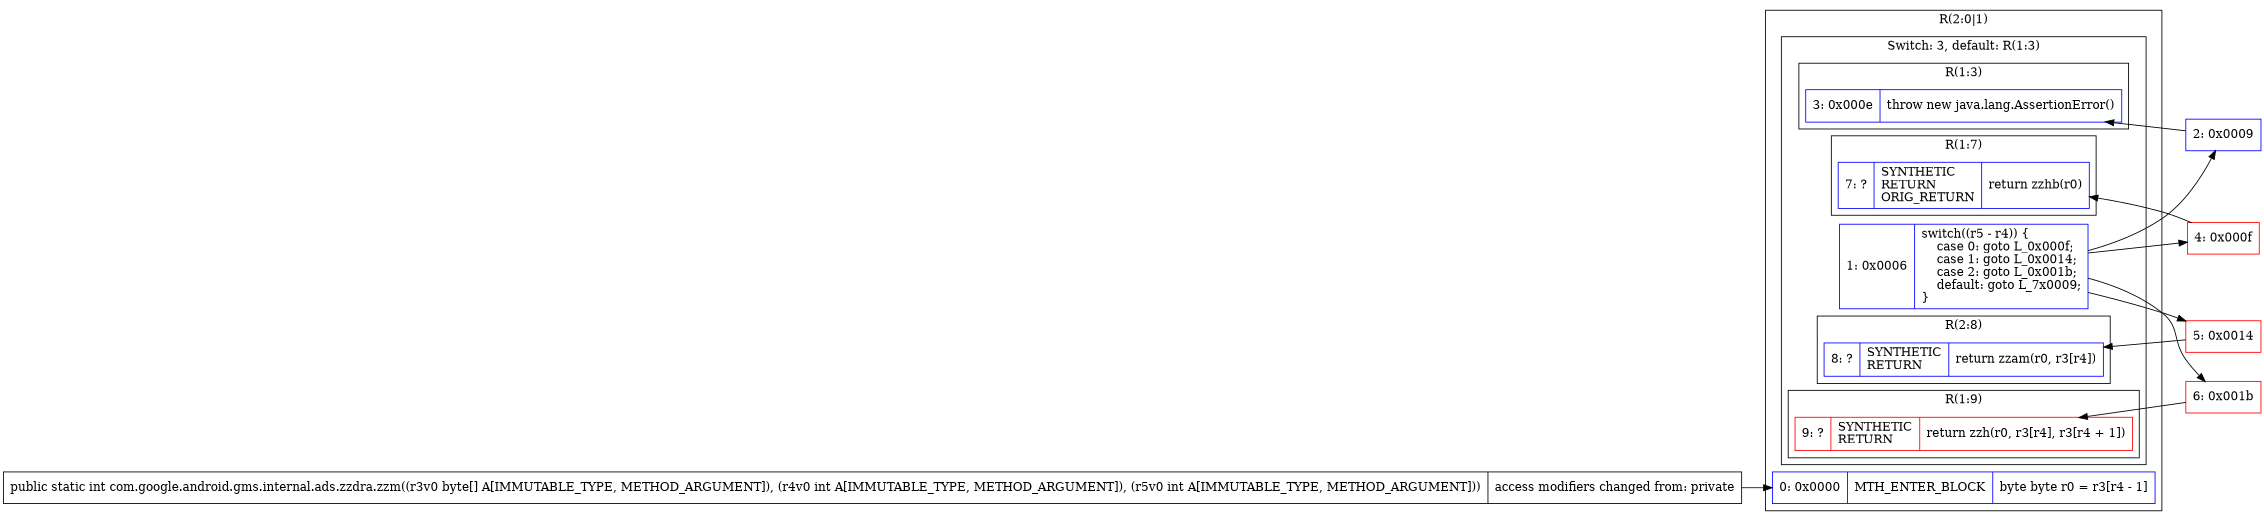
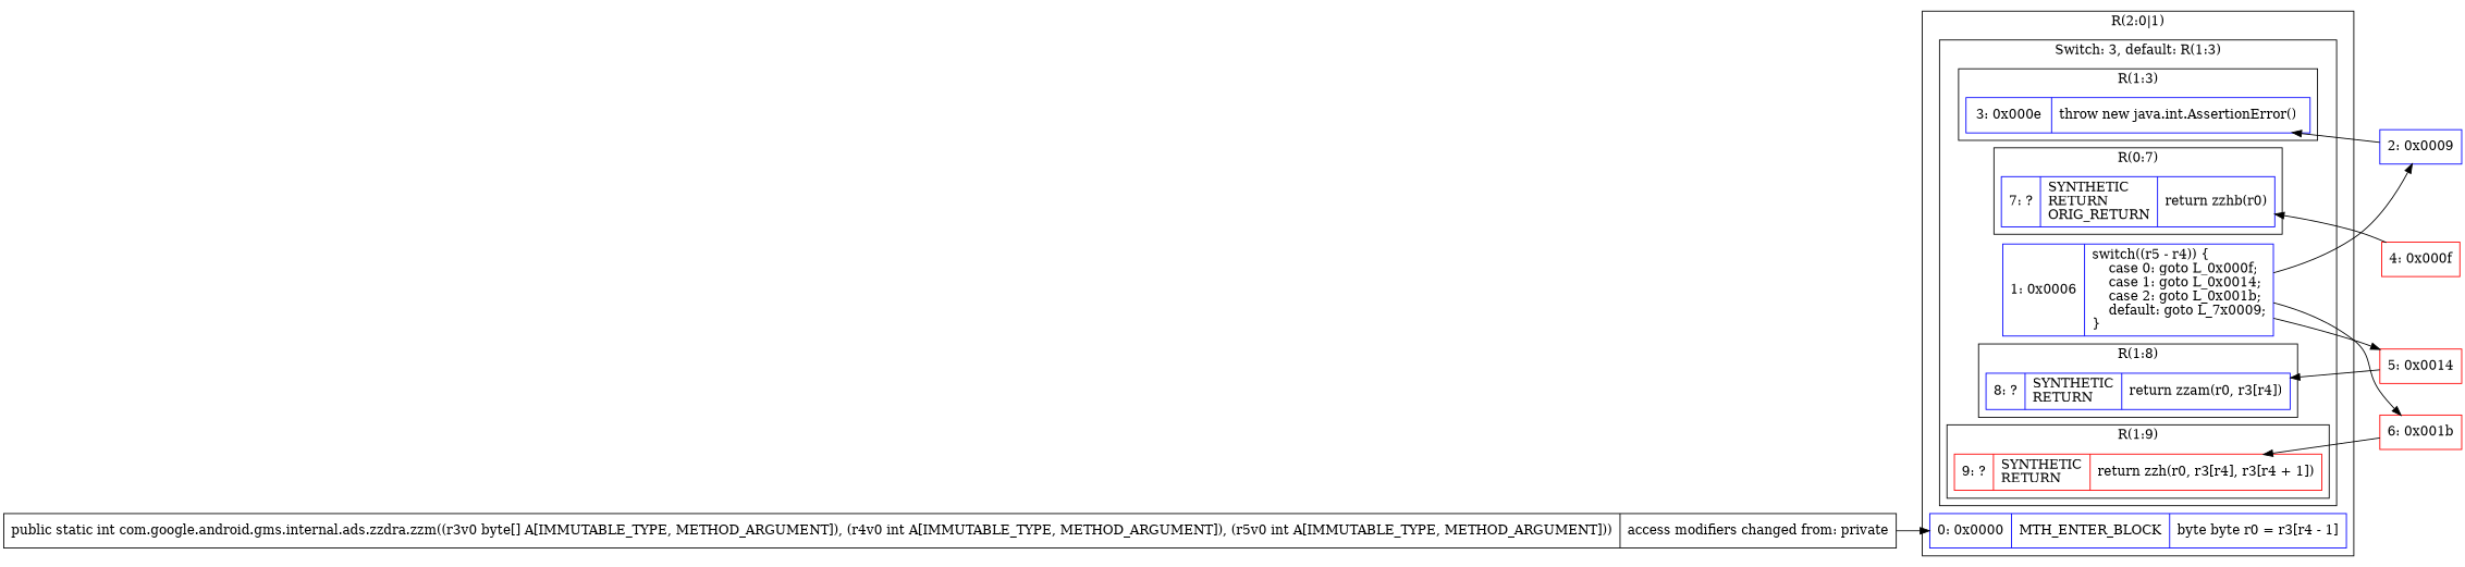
  digraph {
    rankdir=LR
    node [color=blue shape=record]
    n1 [label="{7\:\ ?|SYNTHETIC\lRETURN\lORIG_RETURN\l|return zzhb(r0)\l}"]
    n2 [label="{8\:\ ?|SYNTHETIC\lRETURN\l|return zzam(r0, r3[r4])\l}"]
    n3 [color=red label="{9\:\ ?|SYNTHETIC\lRETURN\l|return zzh(r0, r3[r4], r3[r4 + 1])\l}"]
-   n4 [label="{3\:\ 0x000e|throw new java.lang.AssertionError()\l}"]
+   n4 [label="{3\:\ 0x000e|throw new java.int.AssertionError()\l}"]
    n5 [label="{1\:\ 0x0006|switch((r5 \- r4)) \{\l    case 0: goto L_0x000f;\l    case 1: goto L_0x0014;\l    case 2: goto L_0x001b;\l    default: goto L_7x0009;\l\}\l}"]
    n6 [label="{0\:\ 0x0000|MTH_ENTER_BLOCK\l|byte byte r0 = r3[r4 \- 1]\l}"]
    n7 [label="{2\:\ 0x0009}"]
    n8 [color=red label="{4\:\ 0x000f}"]
    n9 [color=red label="{5\:\ 0x0014}"]
    n10 [color=red label="{6\:\ 0x001b}"]
    n11 [label="{public static int com.google.android.gms.internal.ads.zzdra.zzm((r3v0 byte[] A[IMMUTABLE_TYPE, METHOD_ARGUMENT]), (r4v0 int A[IMMUTABLE_TYPE, METHOD_ARGUMENT]), (r5v0 int A[IMMUTABLE_TYPE, METHOD_ARGUMENT]))  | access modifiers changed from: private\l}" color=""]
    subgraph cluster_1 {
      label="R(2:0|1)"
      n6
      subgraph cluster_2 {
        label="Switch: 3, default: R(1:3)"
        n5
        subgraph cluster_3 {
-         label="R(1:7)"
+         label="R(0:7)"
          n1
        }
        subgraph cluster_4 {
-         label="R(2:8)"
+         label="R(1:8)"
          n2
        }
        subgraph cluster_5 {
          label="R(1:9)"
          n3
        }
        subgraph cluster_6 {
          label="R(1:3)"
          n4
        }
      }
    }
    n5 -> n7
-   n5 -> n8
    n5 -> n9
    n5 -> n10
    n7 -> n4
    n8 -> n1
    n9 -> n2
    n10 -> n3
    n11 -> n6
  }
